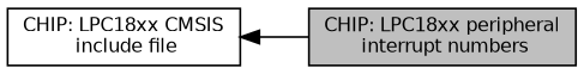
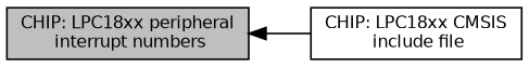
  digraph {
    rankdir=LR
    node [color=black fontname=Helvetica fontsize=10 shape=record style=filled]
    n1 [fillcolor=white height=0.2 label="CHIP: LPC18xx CMSIS\l include file" width=0.4]
    n2 [fillcolor=grey75 fontcolor=black height=0.2 label="CHIP: LPC18xx peripheral\l interrupt numbers" width=0.4]
-   n1 -> n2 [dir=back fontname=Helvetica fontsize=10 labelfontname=Helvetica labelfontsize=10 shape=plaintext style=solid]
+   n2 -> n1 [dir=back fontname=Helvetica fontsize=10 labelfontname=Helvetica labelfontsize=10 shape=plaintext style=solid]
  }
